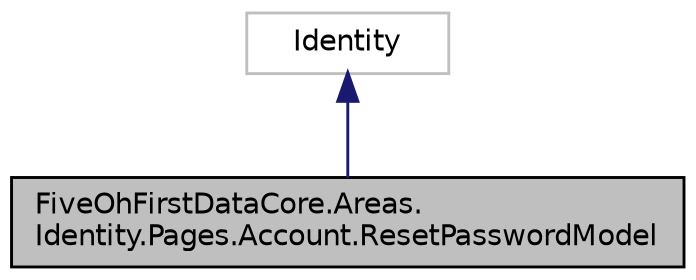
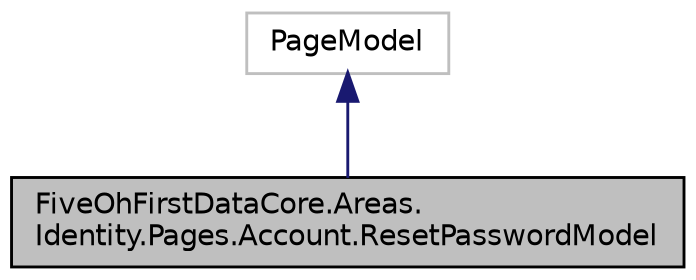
  digraph {
    node [fontname=Helvetica fontsize=10 shape=record style=filled]
    n1 [color=black fillcolor=grey75 fontcolor=black height=0.2 label="FiveOhFirstDataCore.Areas.\lIdentity.Pages.Account.ResetPasswordModel" width=0.4]
-   n2 [color=grey75 fillcolor=white height=0.2 label=Identity width=0.4]
+   n2 [color=grey75 fillcolor=white height=0.2 label=PageModel width=0.4]
    n2 -> n1 [color=midnightblue dir=back fontname=Helvetica fontsize=10 labelfontname=Helvetica labelfontsize=10 style=solid]
  }
